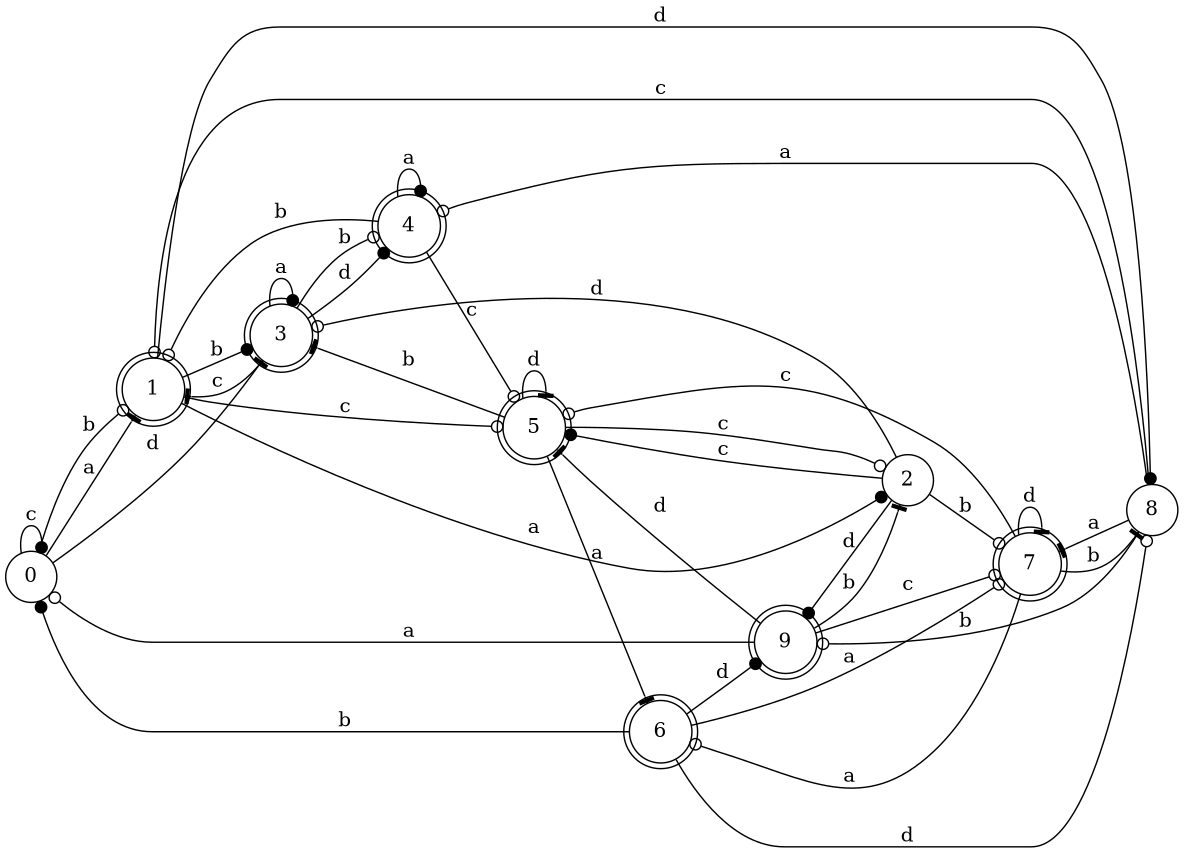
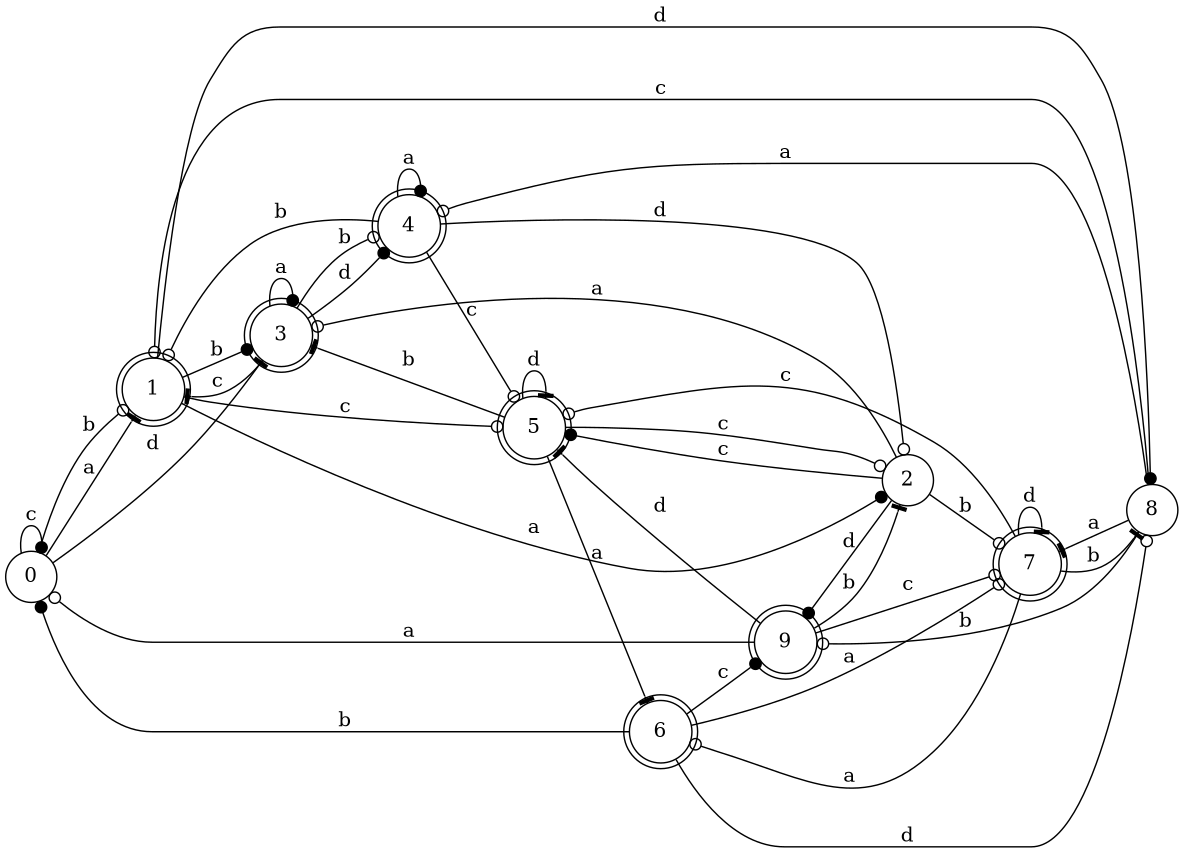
  digraph {
    rankdir=LR
    node [color=black fillcolor=white shape=doublecircle style="rounded,filled"]
    edge [arrowhead=odot]
    n1 [label=0 shape=circle style=filled]
    n2 [label=1]
    n3 [label=3]
    n4 [label=2 shape=circle style=filled]
    n5 [label=5]
    n6 [label=8 shape=circle style=filled]
    n7 [label=4]
    n8 [label=7]
    n9 [label=9]
    n10 [label=6]
    n1 -> n1 [arrowhead=dot label=c]
    n1 -> n2 [arrowhead=tee label=a]
    n1 -> n2 [label=b]
    n1 -> n3 [arrowhead=tee label=d]
    n2 -> n3 [arrowhead=dot label=b]
    n2 -> n4 [arrowhead=dot label=a]
    n2 -> n5 [label=c]
    n2 -> n6 [arrowhead=dot label=d]
    n3 -> n2 [arrowhead=tee label=c]
    n3 -> n3 [arrowhead=dot label=a]
    n3 -> n7 [label=b]
    n3 -> n7 [arrowhead=dot label=d]
-   n4 -> n3 [label=d]
+   n4 -> n3 [label=a]
    n4 -> n5 [arrowhead=dot label=c]
    n4 -> n8 [label=b]
    n4 -> n9 [arrowhead=dot label=d]
    n5 -> n3 [arrowhead=tee label=b]
    n5 -> n4 [label=c]
    n5 -> n5 [arrowhead=tee label=d]
    n5 -> n10 [arrowhead=tee label=a]
    n6 -> n2 [label=c]
    n6 -> n7 [label=a]
    n6 -> n8 [arrowhead=tee label=a]
    n6 -> n9 [label=b]
    n7 -> n2 [label=b]
+   n7 -> n4 [label=d]
    n7 -> n5 [label=c]
    n7 -> n7 [arrowhead=dot label=a]
    n8 -> n5 [label=c]
    n8 -> n6 [arrowhead=tee label=b]
    n8 -> n8 [arrowhead=tee label=d]
    n8 -> n10 [label=a]
    n9 -> n1 [label=a]
    n9 -> n4 [arrowhead=tee label=b]
    n9 -> n5 [arrowhead=tee label=d]
    n9 -> n8 [label=c]
    n10 -> n1 [arrowhead=dot label=b]
    n10 -> n6 [label=d]
    n10 -> n8 [label=a]
-   n10 -> n9 [arrowhead=dot label=d]
+   n10 -> n9 [arrowhead=dot label=c]
  }
